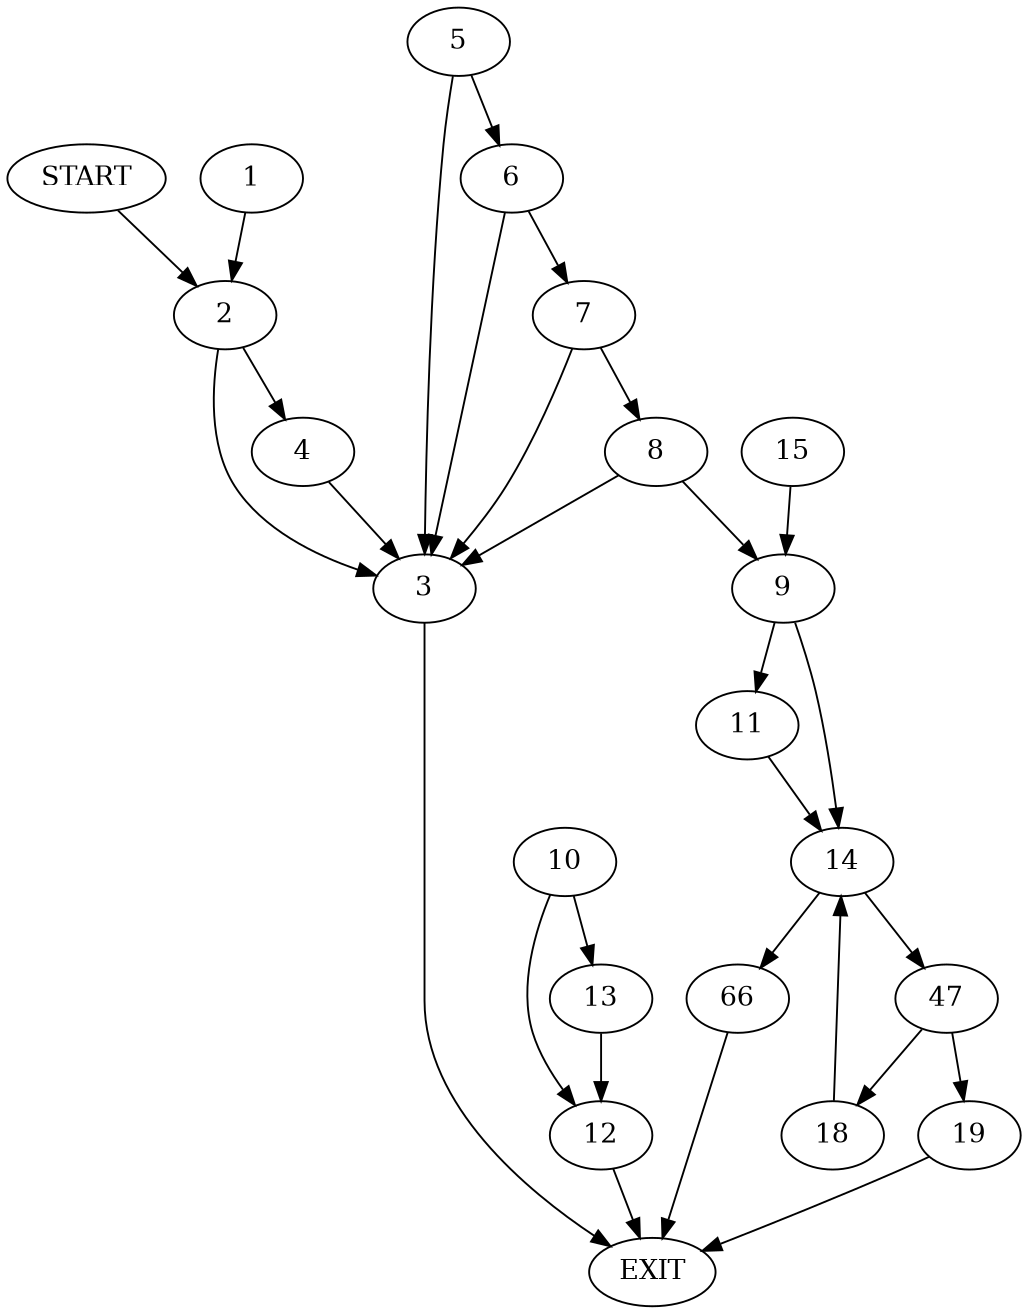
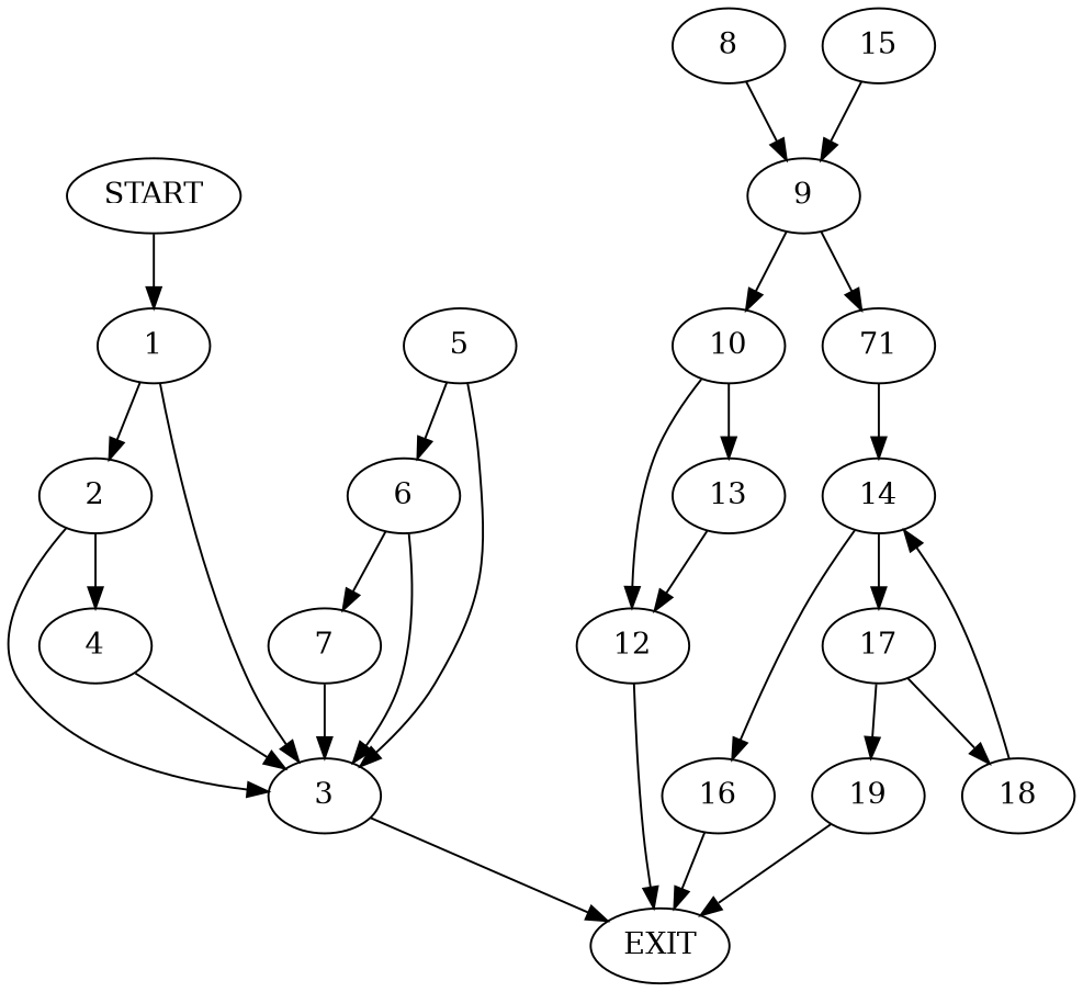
  digraph {
    n1 [label=START]
    1
    2
    3
    n5 [label=EXIT]
    4
    5
    6
    7
    8
    9
    10
-   11
+   11 [label=71]
    12
    13
    14
-   16 [label=66]
-   17 [label=47]
+   16
+   17
    15
    18
    19
-   n1 -> 2
+   n1 -> 1
    1 -> 2
-   8 -> 3
+   1 -> 3
    2 -> 3
    2 -> 4
    3 -> n5
    4 -> 3
    5 -> 3
    5 -> 6
    6 -> 3
    6 -> 7
    7 -> 3
-   7 -> 8
    8 -> 9
-   9 -> 14
+   9 -> 10
    9 -> 11
    10 -> 12
    10 -> 13
    11 -> 14
    12 -> n5
    13 -> 12
    14 -> 16
    14 -> 17
    16 -> n5
    17 -> 18
    17 -> 19
    15 -> 9
    18 -> 14
    19 -> n5
  }
